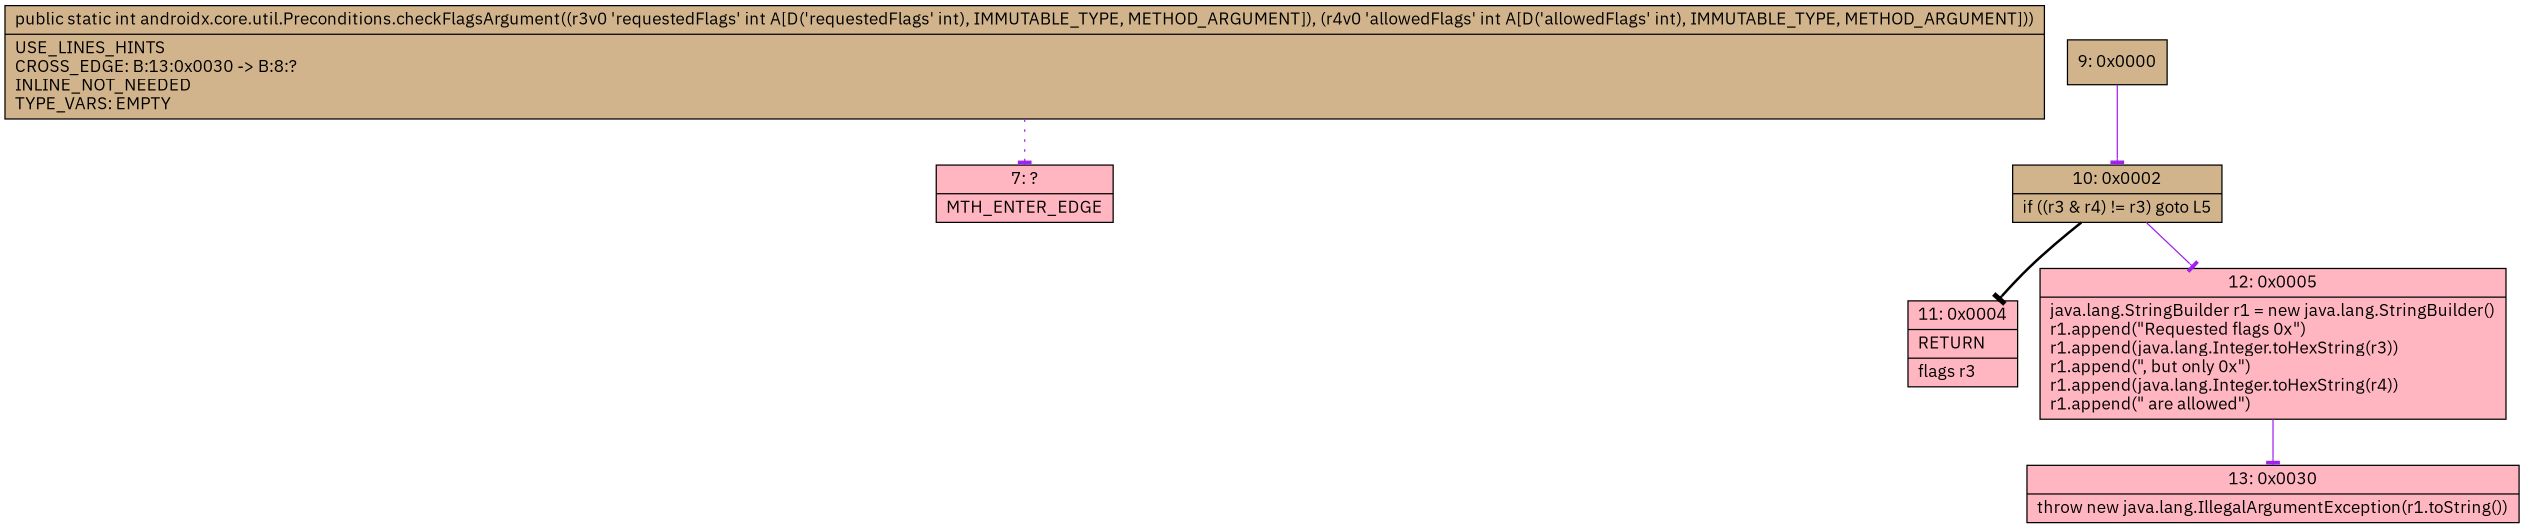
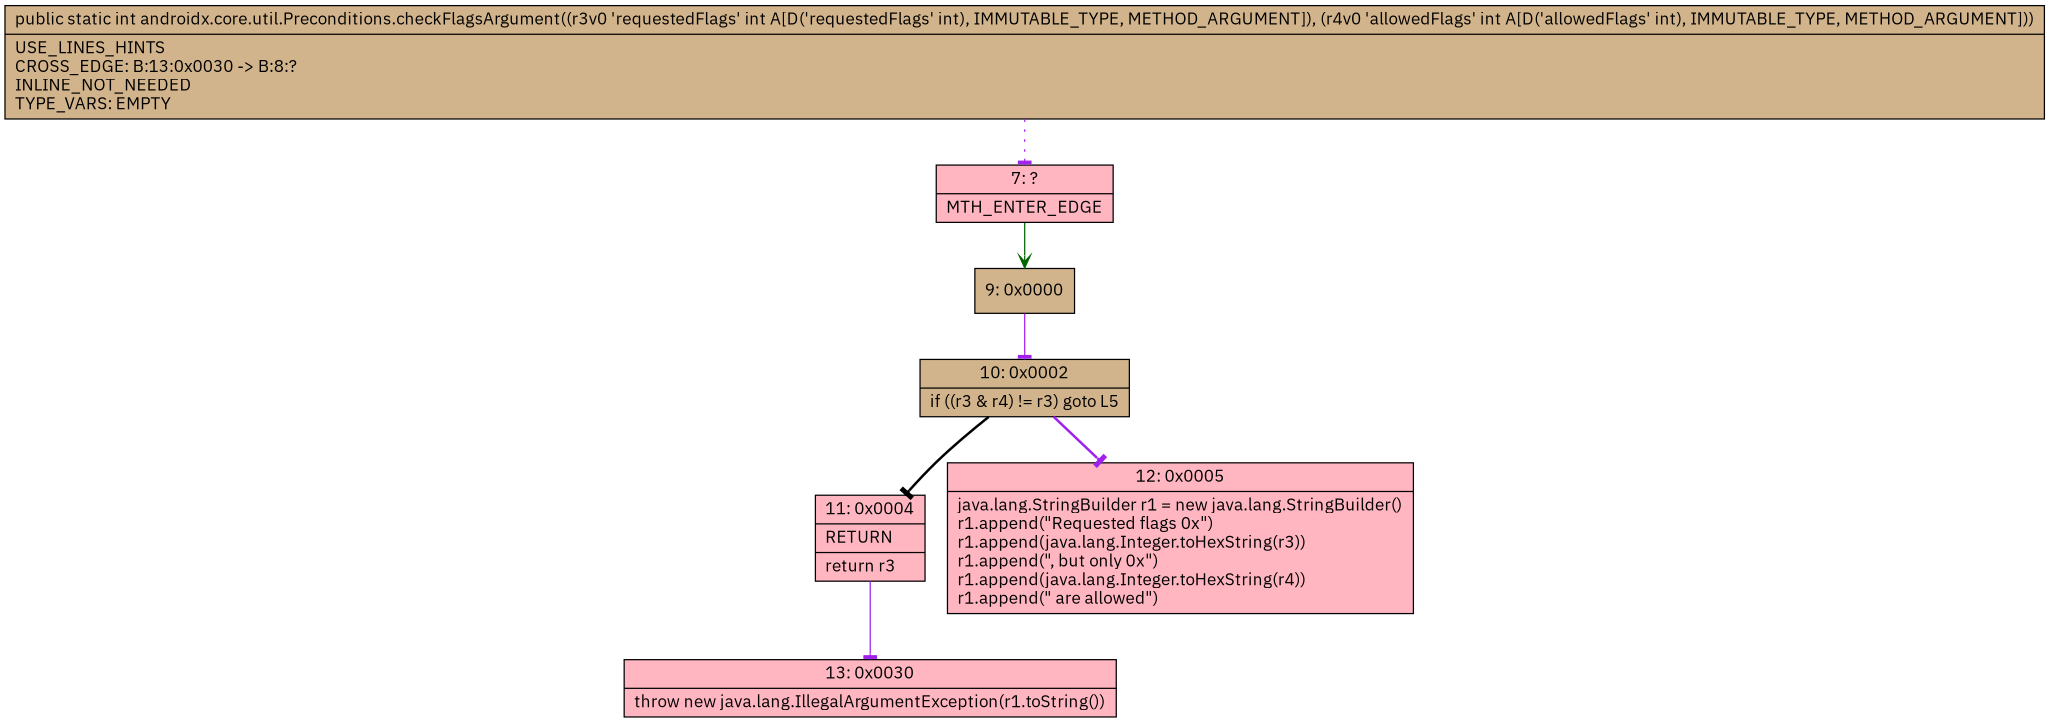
  digraph {
    fontname="IBM Plex Sans"
    node [fillcolor=lightpink fontname="IBM Plex Sans" shape=record style=filled]
    edge [arrowhead=tee color=purple fontname="IBM Plex Sans" style=solid]
    n1 [label="{7\:\ ?|MTH_ENTER_EDGE\l}"]
    n2 [fillcolor=tan label="{9\:\ 0x0000}"]
    n3 [fillcolor=tan label="{10\:\ 0x0002|if ((r3 & r4) != r3) goto L5\l}"]
-   n4 [label="{11\:\ 0x0004|RETURN\l|flags r3\l}"]
+   n4 [label="{11\:\ 0x0004|RETURN\l|return r3\l}"]
    n5 [label="{12\:\ 0x0005|java.lang.StringBuilder r1 = new java.lang.StringBuilder()\lr1.append(\"Requested flags 0x\")\lr1.append(java.lang.Integer.toHexString(r3))\lr1.append(\", but only 0x\")\lr1.append(java.lang.Integer.toHexString(r4))\lr1.append(\" are allowed\")\l}"]
    n6 [label="{13\:\ 0x0030|throw new java.lang.IllegalArgumentException(r1.toString())\l}"]
    n7 [fillcolor=tan label="{public static int androidx.core.util.Preconditions.checkFlagsArgument((r3v0 'requestedFlags' int A[D('requestedFlags' int), IMMUTABLE_TYPE, METHOD_ARGUMENT]), (r4v0 'allowedFlags' int A[D('allowedFlags' int), IMMUTABLE_TYPE, METHOD_ARGUMENT]))  | USE_LINES_HINTS\lCROSS_EDGE: B:13:0x0030 \-\> B:8:?\lINLINE_NOT_NEEDED\lTYPE_VARS: EMPTY\l}"]
+   n1 -> n2 [arrowhead=vee color=darkgreen]
    n2 -> n3
    n3 -> n4 [color=black style=bold]
-   n3 -> n5
-   n5 -> n6
+   n3 -> n5 [style=bold]
+   n4 -> n6
    n7 -> n1 [style=dotted]
  }
